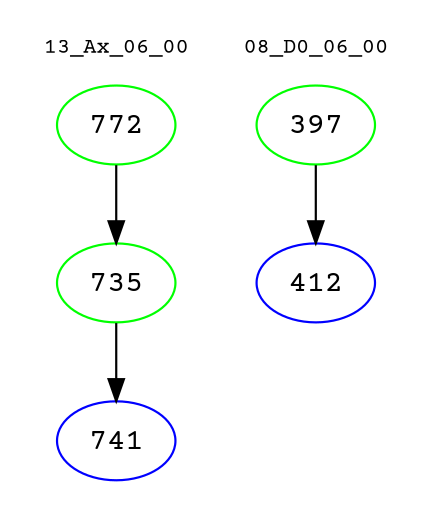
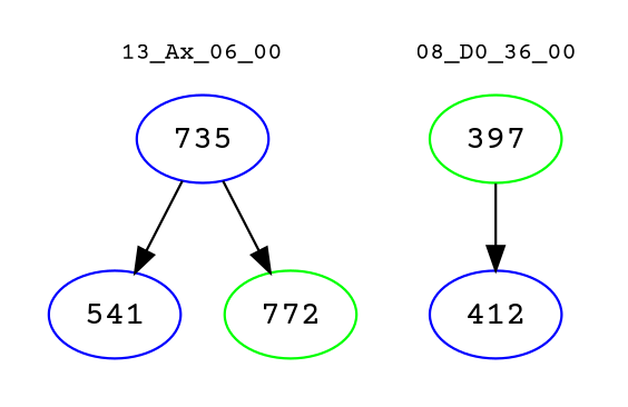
  digraph {
    fontname="Courier Prime"
    node [color=green fontname="Courier Prime"]
    edge [color=black fontname="Courier Prime"]
-   n1 [label=735]
-   n2 [color=blue label=741]
+   n1 [color=blue label=735]
+   n2 [color=blue label=541]
    n3 [label=772]
    n4 [label=397]
    n5 [color=blue label=412]
    subgraph cluster_1 {
      color=white
      fontsize=10
      label="13_Ax_06_00"
      n1
      n2
      n3
    }
    subgraph cluster_2 {
      color=white
      fontsize=10
-     label="08_D0_06_00"
+     label="08_D0_36_00"
      n4
      n5
    }
    n1 -> n2
-   n3 -> n1
+   n1 -> n3
    n4 -> n5
  }
